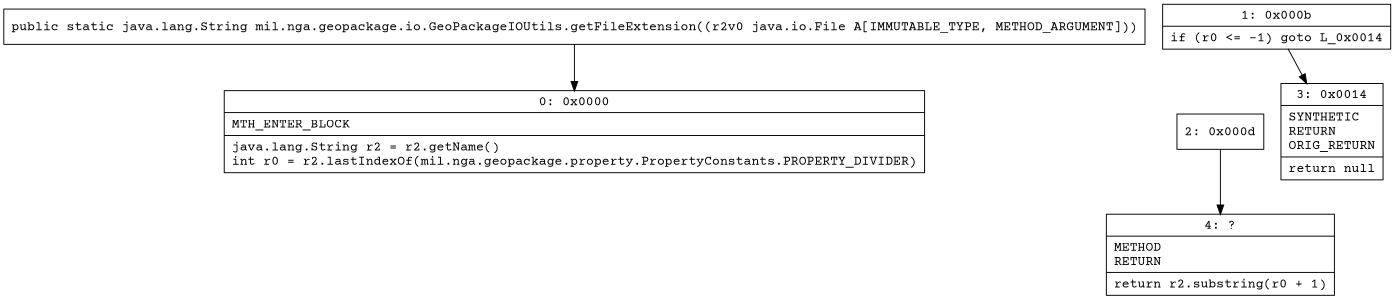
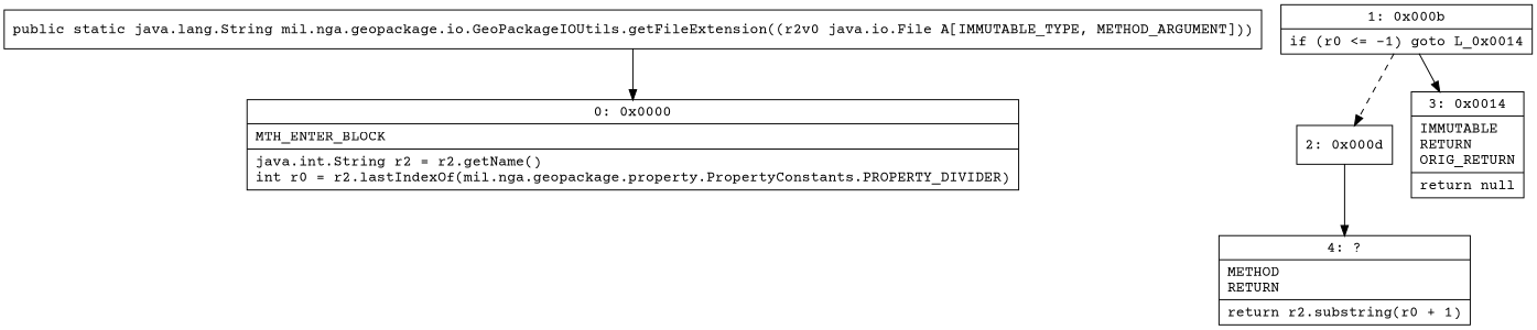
  digraph {
    fontname="Courier Prime"
    node [fontname="Courier Prime" shape=record]
    edge [fontname="Courier Prime"]
-   n1 [label="{0\:\ 0x0000|MTH_ENTER_BLOCK\l|java.lang.String r2 = r2.getName()\lint r0 = r2.lastIndexOf(mil.nga.geopackage.property.PropertyConstants.PROPERTY_DIVIDER)\l}"]
+   n1 [label="{0\:\ 0x0000|MTH_ENTER_BLOCK\l|java.int.String r2 = r2.getName()\lint r0 = r2.lastIndexOf(mil.nga.geopackage.property.PropertyConstants.PROPERTY_DIVIDER)\l}"]
    n2 [label="{1\:\ 0x000b|if (r0 \<= \-1) goto L_0x0014\l}"]
    n3 [label="{2\:\ 0x000d}"]
-   n4 [label="{3\:\ 0x0014|SYNTHETIC\lRETURN\lORIG_RETURN\l|return null\l}"]
+   n4 [label="{3\:\ 0x0014|IMMUTABLE\lRETURN\lORIG_RETURN\l|return null\l}"]
    n5 [label="{4\:\ ?|METHOD\lRETURN\l|return r2.substring(r0 + 1)\l}"]
    n6 [label="{public static java.lang.String mil.nga.geopackage.io.GeoPackageIOUtils.getFileExtension((r2v0 java.io.File A[IMMUTABLE_TYPE, METHOD_ARGUMENT])) }"]
+   n2 -> n3 [style=dashed]
    n2 -> n4
    n3 -> n5
    n6 -> n1
  }
